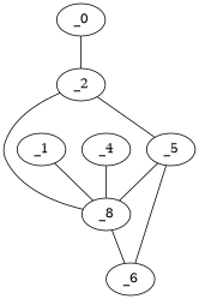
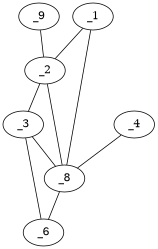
  graph {
    node [x=127]
    edge [valence=2]
-   _0 [x=10 y=47]
+   _0 [x=10 y=47 label=_9]
    _2 [x=67 y=42]
    _1 [x=64 y=14]
    n4 [label=_8 y=19]
-   _3 [x=119 y=50 label=_5]
+   _3 [x=119 y=50]
    _6 [y=43]
    _4 [x=123 y=46]
    _0 -- _2
    _2 -- n4
    _2 -- _3
+   _1 -- _2
    _1 -- n4 [valence=1]
    n4 -- _6 [valence=1]
    _3 -- n4
    _3 -- _6 [valence=1]
    _4 -- n4
  }
